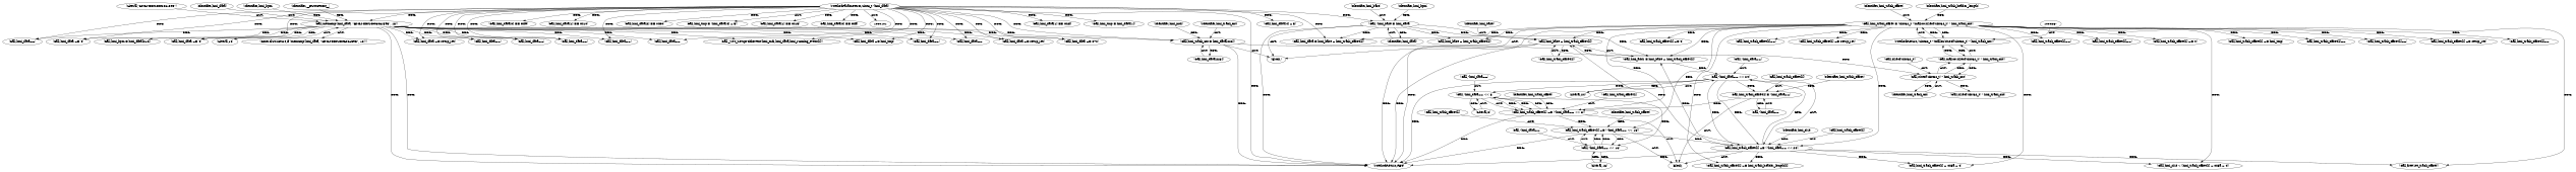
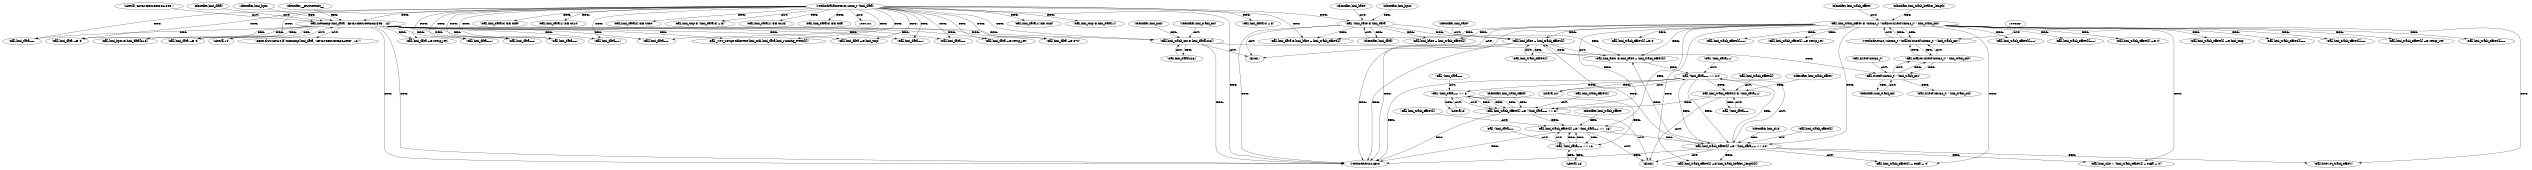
  digraph {
    n1 [label="(Call,hmi_base + hmi_track_offset[i])"]
    n2 [label="(Call,hmi_track_offset[i])"]
-   n3 [label="(MethodReturn,RET)"]
+   n3 [label="(MethodReturn,HMI)"]
    n4 [label="(Call,hmi_addr = hmi_base + hmi_track_offset[i])"]
    n5 [label="(Call,*hmi_data++ << 24)"]
    n6 [label="(Call,*hmi_base = hmi_data)"]
    n7 [label="(Call,hmi_base + hmi_track_offset[i])"]
    n8 [label="(Block,)"]
    n9 [label="(Call,hmi_data = hmi_base + hmi_track_offset[i])"]
    n10 [label="(Identifier,hmi_data)"]
    n11 [label="(MethodParameterIn,uint8_t *hmi_data)"]
    n12 [label="(Call,hmi_track_cnt = hmi_data[228])"]
    n13 [label="(Call,memcmp(hmi_data, \"HMI-MIDISONG061595\", 18))"]
    n14 [label="(Call,hmi_data += setup_ret)"]
    n15 [label="(Call,hmi_data += 370)"]
    n16 [label="(Call,hmi_data++)"]
    n17 [label="(Call,hmi_data[1] == 0x2f)"]
    n18 [label="(Call,hmi_data++)"]
    n19 [label="(Call,hmi_tmp = hmi_data[1])"]
    n20 [label="(Call,hmi_data++)"]
    n21 [label="(Call,hmi_data[4] + 5)"]
    n22 [label="(Call,hmi_data += hmi_tmp)"]
    n23 [label="(Call,hmi_data++)"]
    n24 [label="(Call,hmi_data++)"]
    n25 [label="(Call,hmi_data += 4)"]
    n26 [label="(Call,hmi_data += 4)"]
    n27 [label="(Call,hmi_data += setup_ret)"]
    n28 [label="(Call,hmi_data++)"]
    n29 [label="(Call,hmi_data++)"]
    n30 [label="(Call,_WM_SetupMidiEvent(hmi_mdi,hmi_data,hmi_running_event[i]))"]
    n31 [label="(Call,hmi_data[0] == 0xfe)"]
    n32 [label="(Call,hmi_data[1] == 0x10)"]
    n33 [label="(Call,hmi_data++)"]
    n34 [label="(Call,hmi_data[2] == 0x00)"]
    n35 [label="(Call,hmi_tmp = (hmi_data[4] + 5))"]
    n36 [label="(Call,hmi_data[1] == 0x15)"]
    n37 [label="(Call,hmi_data[0] == 0xff)"]
    1000101
    n39 [label="(Call,sizeof(uint32_t) * hmi_track_cnt)"]
    n40 [label="(Call,hmi_data[228])"]
    n41 [label="(Call,hmi_bpm = hmi_data[212])"]
    n42 [label="(Literal,18)"]
    n43 [label="(ControlStructure,if (memcmp(hmi_data, \"HMI-MIDISONG061595\", 18)))"]
    n44 [label="(Call,hmi_track_offset = (uint32_t *)malloc(sizeof(uint32_t) * hmi_track_cnt))"]
    n45 [label="(MethodReturn,(uint32_t *)malloc(sizeof(uint32_t) * hmi_track_cnt))"]
    n46 [label="(Call,hmi_track_offset[i] += (*hmi_data++ << 24))"]
    n47 [label="(Call,hmi_track_offset[i] += (*hmi_data++ << 16))"]
    n48 [label="(Call,hmi_track_offset[i] += (*hmi_data++ << 8))"]
    n49 [label="(Call,hmi_size < (hmi_track_offset[i] + 0x5a + 4))"]
    n50 [label="(Call,hmi_track_offset[i]++)"]
    n51 [label="(Call,hmi_track_offset[i]++)"]
    n52 [label="(Call,hmi_track_offset[i] += 4)"]
    n53 [label="(Call,free(ret_track_offset))"]
    n54 [label="(Call,hmi_track_offset[i] += hmi_tmp)"]
    n55 [label="(Call,hmi_track_offset[i]++)"]
    n56 [label="(Call,hmi_track_offset[i]++)"]
    n57 [label="(Call,hmi_track_offset[i] += setup_ret)"]
    n58 [label="(Call,hmi_track_offset[i]++)"]
    n59 [label="(Call,hmi_track_offset[i] + 0x5a + 4)"]
    n60 [label="(Call,hmi_track_offset[i] += hmi_track_header_length[i])"]
    n61 [label="(Call,hmi_track_offset[i] += 4)"]
    n62 [label="(Call,hmi_track_offset[i]++)"]
    n63 [label="(Call,hmi_track_offset[i] += setup_ret)"]
    n64 [label="(Call,malloc(sizeof(uint32_t) * hmi_track_cnt))"]
    n65 [label="(Block,)"]
    n66 [label="(Call,*hmi_data++ << 16)"]
    n67 [label="(Call,*hmi_data++ << 8)"]
    n68 [label="(Identifier,hmi_track_cnt)"]
    n69 [label="(Call,sizeof(uint32_t) * hmi_track_cnt)"]
    n70 [label="(Call,hmi_track_offset[i] = *hmi_data++)"]
    n71 [label="(Literal,24)"]
    n72 [label="(Literal,8)"]
    n73 [label="(Call,*hmi_data++)"]
    n74 [label="(Literal,16)"]
    n75 [label="(Identifier,hmi_mdi)"]
    n76 [label="(Identifier,hmi_track_offset)"]
    n77 [label="(Call,hmi_track_offset[i])"]
    n78 [label="(Identifier,__FUNCTION__)"]
    n79 [label="(Identifier,hmi_size)"]
    n80 [label="(Identifier,hmi_base)"]
    n81 [label="(Call,*hmi_data++)"]
    n82 [label="(Call,*hmi_data++)"]
    n83 [label="(Call,sizeof(uint32_t))"]
    n84 [label="(Literal,\"HMI-MIDISONG061595\")"]
    n85 [label="(Identifier,hmi_track_offset)"]
    n86 [label="(Identifier,hmi_bpm)"]
    n87 [label="(Identifier,hmi_data)"]
    n88 [label="(Call,hmi_track_offset[i])"]
    n89 [label="(Call,*hmi_data++)"]
    n90 [label="(Identifier,hmi_track_offset)"]
    n91 [label="(Identifier,hmi_bpm)"]
    n92 [label="(Call,hmi_track_offset[i])"]
    n93 [label="(Identifier,hmi_track_offset)"]
    n94 [label="(Identifier,hmi_track_cnt)"]
    n95 [label="(Identifier,hmi_base)"]
    n96 [label="(Call,hmi_track_offset[i])"]
    n97 [label="(Identifier,hmi_track_header_length)"]
    1000267
    n1 -> n2 [label="CFG: "]
    n1 -> n3 [label="DDG: "]
    n1 -> n3 [label="DDG: "]
    n1 -> n4 [label="AST: "]
    n2 -> n1 [label="AST: "]
    n4 -> n1 [label="CFG: "]
    n4 -> n5 [label="DDG: "]
    n5 -> n3 [label="DDG: "]
    n5 -> n46 [label="AST: "]
    n5 -> n46 [label="DDG: "]
    n5 -> n46 [label="DDG: "]
    n5 -> n67 [label="DDG: "]
    n5 -> n70 [label="DDG: "]
-   n5 -> n71 [label="CFG: "]
+   n5 -> n71 [label="DDG: "]
    n6 -> n1 [label="DDG: "]
    n6 -> n3 [label="DDG: "]
    n6 -> n4 [label="DDG: "]
    n6 -> n7 [label="DDG: "]
    n6 -> n8 [label="AST: "]
    n6 -> n9 [label="DDG: "]
    n6 -> n10 [label="CFG: "]
    n10 -> n6 [label="AST: "]
    n11 -> n3 [label="DDG: "]
    n11 -> n6 [label="DDG: "]
    n11 -> n9 [label="DDG: "]
    n11 -> n12 [label="DDG: "]
    n11 -> n13 [label="DDG: "]
    n11 -> n14 [label="DDG: "]
    n11 -> n15 [label="DDG: "]
    n11 -> n16 [label="DDG: "]
    n11 -> n17 [label="DDG: "]
    n11 -> n18 [label="DDG: "]
    n11 -> n19 [label="DDG: "]
    n11 -> n20 [label="DDG: "]
    n11 -> n21 [label="DDG: "]
    n11 -> n22 [label="DDG: "]
    n11 -> n23 [label="DDG: "]
    n11 -> n24 [label="DDG: "]
    n11 -> n25 [label="DDG: "]
    n11 -> n26 [label="DDG: "]
    n11 -> n27 [label="DDG: "]
    n11 -> n28 [label="DDG: "]
    n11 -> n29 [label="DDG: "]
    n11 -> n30 [label="DDG: "]
    n11 -> n31 [label="DDG: "]
    n11 -> n32 [label="DDG: "]
    n11 -> n33 [label="DDG: "]
    n11 -> n34 [label="DDG: "]
    n11 -> n35 [label="AST: "]
    n11 -> n36 [label="DDG: "]
    n11 -> n37 [label="DDG: "]
    n11 -> 1000101 [label="AST: "]
    n12 -> n3 [label="DDG: "]
    n12 -> n8 [label="AST: "]
    n12 -> n39 [label="DDG: "]
    n12 -> n40 [label="CFG: "]
    n13 -> n3 [label="DDG: "]
    n13 -> n3 [label="DDG: "]
    n13 -> n12 [label="DDG: "]
    n13 -> n14 [label="DDG: "]
    n13 -> n15 [label="DDG: "]
    n13 -> n16 [label="DDG: "]
    n13 -> n18 [label="DDG: "]
    n13 -> n20 [label="DDG: "]
    n13 -> n22 [label="DDG: "]
    n13 -> n23 [label="DDG: "]
    n13 -> n24 [label="DDG: "]
    n13 -> n25 [label="DDG: "]
    n13 -> n26 [label="DDG: "]
    n13 -> n27 [label="DDG: "]
    n13 -> n28 [label="DDG: "]
    n13 -> n29 [label="DDG: "]
    n13 -> n30 [label="DDG: "]
    n13 -> n33 [label="DDG: "]
    n13 -> n41 [label="DDG: "]
    n13 -> n42 [label="CFG: "]
    n13 -> n43 [label="AST: "]
    n39 -> n64 [label="AST: "]
    n39 -> n64 [label="DDG: "]
    n39 -> n68 [label="CFG: "]
    n39 -> n69 [label="DDG: "]
    n40 -> n12 [label="AST: "]
    n42 -> n13 [label="AST: "]
    n44 -> n1 [label="DDG: "]
    n44 -> n3 [label="DDG: "]
    n44 -> n4 [label="DDG: "]
    n44 -> n7 [label="DDG: "]
    n44 -> n8 [label="AST: "]
    n44 -> n9 [label="DDG: "]
    n44 -> n45 [label="CFG: "]
    n44 -> n46 [label="DDG: "]
    n44 -> n47 [label="DDG: "]
    n44 -> n48 [label="DDG: "]
    n44 -> n49 [label="DDG: "]
    n44 -> n50 [label="DDG: "]
    n44 -> n51 [label="DDG: "]
    n44 -> n52 [label="DDG: "]
    n44 -> n53 [label="DDG: "]
    n44 -> n54 [label="DDG: "]
    n44 -> n55 [label="DDG: "]
    n44 -> n56 [label="DDG: "]
    n44 -> n57 [label="DDG: "]
    n44 -> n58 [label="DDG: "]
    n44 -> n59 [label="DDG: "]
    n44 -> n60 [label="DDG: "]
    n44 -> n61 [label="DDG: "]
    n44 -> n62 [label="DDG: "]
    n44 -> n63 [label="DDG: "]
    n45 -> n44 [label="AST: "]
    n45 -> n44 [label="DDG: "]
    n45 -> n64 [label="CFG: "]
    n46 -> n1 [label="DDG: "]
    n46 -> n3 [label="DDG: "]
    n46 -> n4 [label="DDG: "]
    n46 -> n5 [label="CFG: "]
    n46 -> n49 [label="DDG: "]
    n46 -> n53 [label="DDG: "]
-   n46 -> n59 [label="DDG: "]
+   n46 -> n59 [label="AST: "]
    n46 -> n60 [label="DDG: "]
    n46 -> n65 [label="AST: "]
    n47 -> n3 [label="DDG: "]
    n47 -> n46 [label="DDG: "]
    n47 -> n65 [label="AST: "]
    n47 -> n66 [label="CFG: "]
    n48 -> n3 [label="DDG: "]
    n48 -> n47 [label="DDG: "]
    n48 -> n65 [label="AST: "]
    n48 -> n67 [label="CFG: "]
    n64 -> n39 [label="CFG: "]
    n64 -> n45 [label="AST: "]
    n64 -> n45 [label="DDG: "]
    n66 -> n47 [label="AST: "]
    n66 -> n47 [label="DDG: "]
    n66 -> n47 [label="DDG: "]
    n66 -> n74 [label="CFG: "]
    n67 -> n48 [label="AST: "]
    n67 -> n48 [label="DDG: "]
    n67 -> n48 [label="DDG: "]
    n67 -> n66 [label="DDG: "]
    n67 -> n72 [label="CFG: "]
    n68 -> n39 [label="AST: "]
    n70 -> n48 [label="DDG: "]
    n70 -> n65 [label="AST: "]
    n70 -> n73 [label="CFG: "]
    n71 -> n5 [label="AST: "]
    n72 -> n67 [label="AST: "]
    n73 -> n70 [label="AST: "]
    n74 -> n66 [label="CFG: "]
    n75 -> n12 [label="CFG: "]
    n76 -> n70 [label="CFG: "]
    n77 -> n47 [label="AST: "]
    n78 -> n13 [label="CFG: "]
    n79 -> n46 [label="CFG: "]
    n80 -> n1 [label="AST: "]
    n81 -> n66 [label="AST: "]
    n82 -> n67 [label="AST: "]
    n83 -> n39 [label="AST: "]
    n84 -> n13 [label="AST: "]
    n85 -> n44 [label="AST: "]
    n86 -> n6 [label="CFG: "]
    n87 -> n13 [label="AST: "]
    n88 -> n46 [label="AST: "]
    n89 -> n5 [label="AST: "]
    n90 -> n47 [label="CFG: "]
    n91 -> n13 [label="CFG: "]
    n92 -> n70 [label="AST: "]
    n93 -> n48 [label="CFG: "]
    n94 -> n12 [label="AST: "]
    n95 -> n6 [label="AST: "]
    n96 -> n48 [label="AST: "]
    n97 -> n44 [label="CFG: "]
    1000267 -> n45 [label="AST: "]
  }
